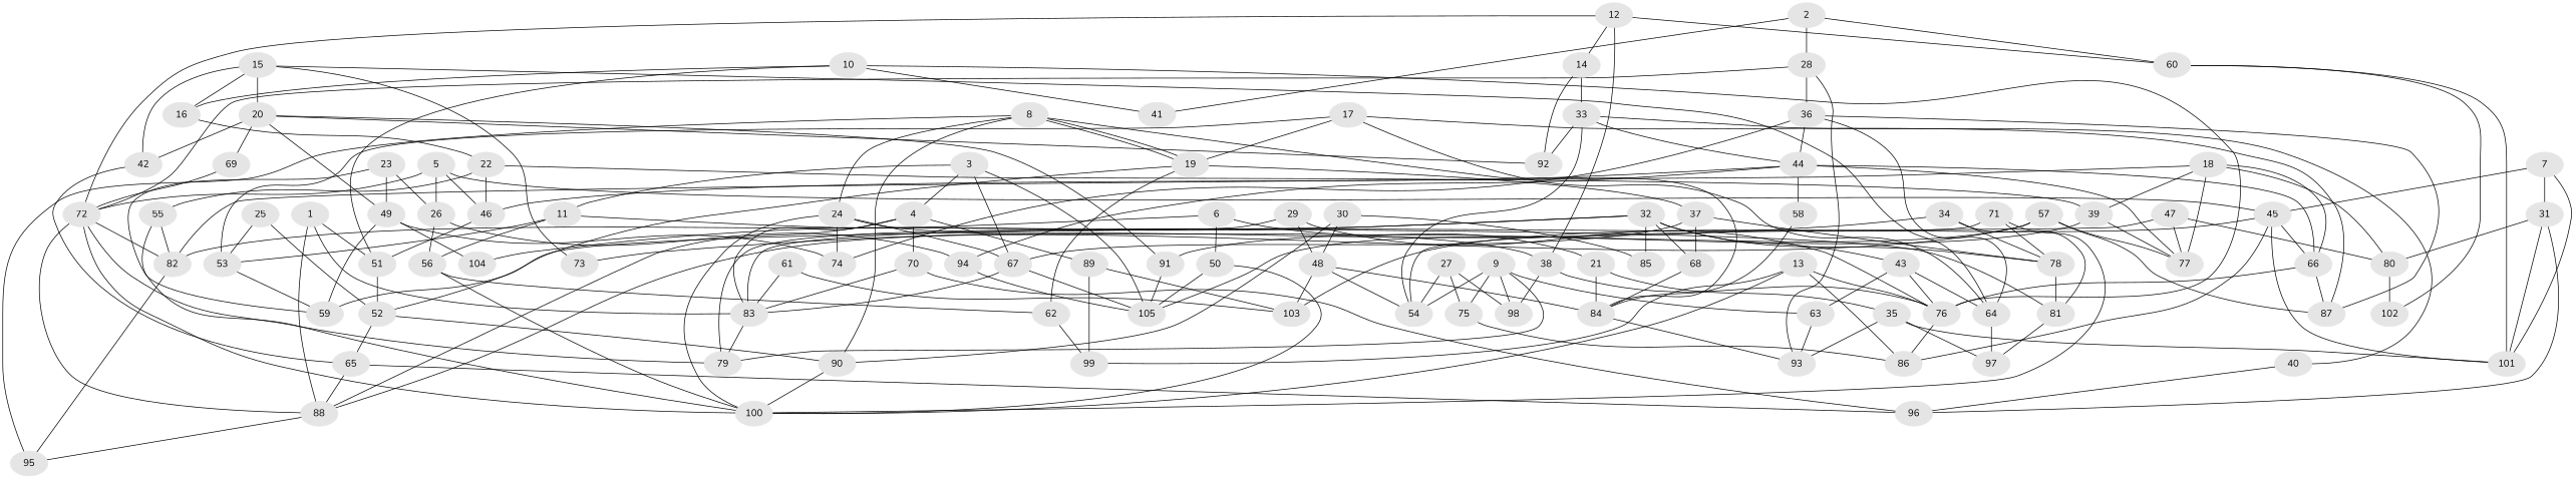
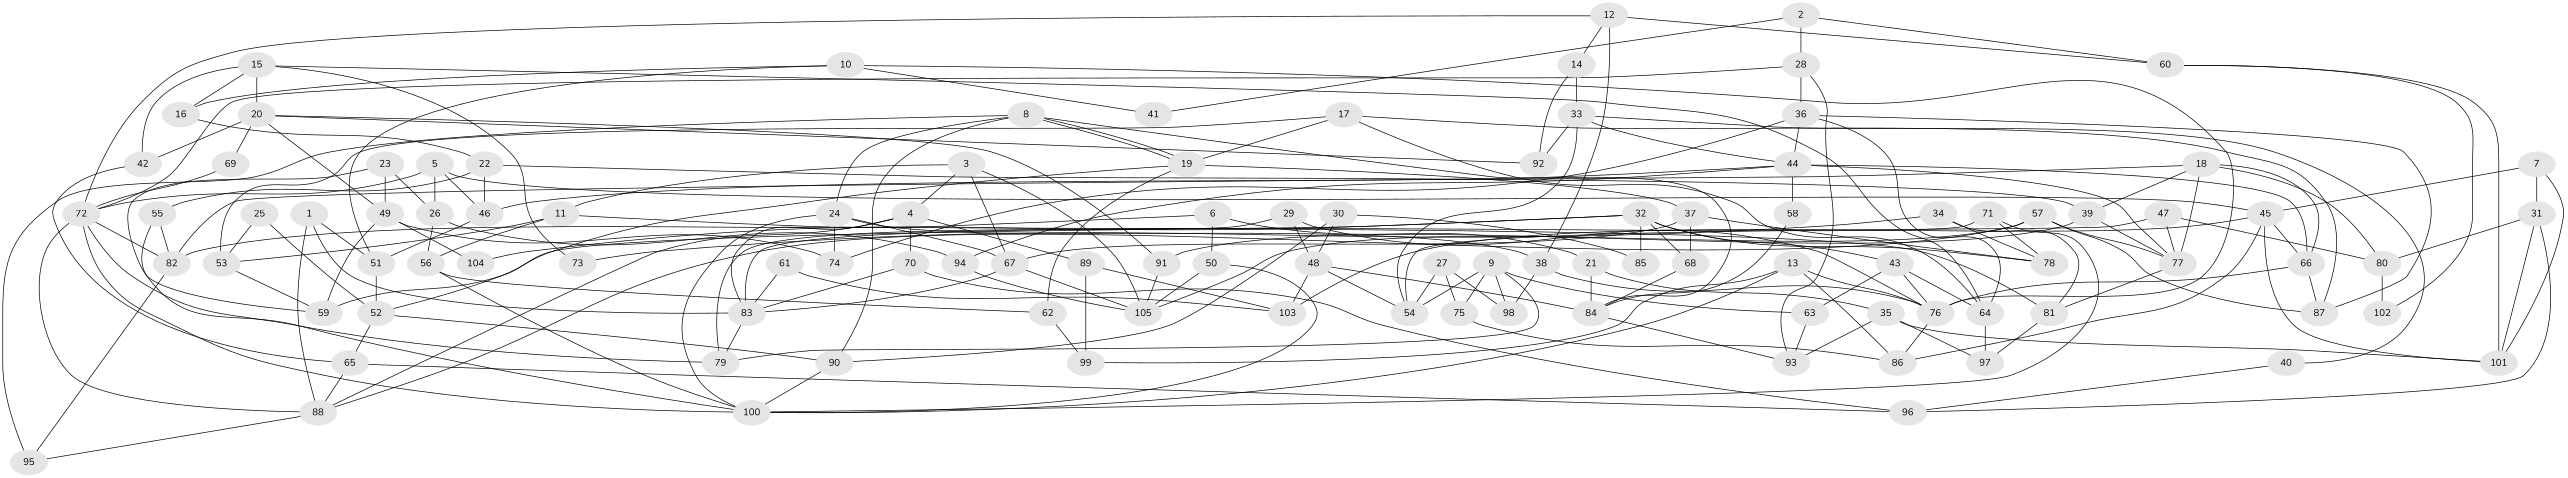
  graph {
    fontname=Nunito
    node [color=gray90 fontname=Nunito style=filled]
    edge [fontname=Nunito]
    1
    51
    83
    88
    52
    79
    95
    2
    28
    41
    60
    72
    36
    93
    101
    102
    3
    4
    11
    67
    105
    70
    89
    53
    56
    81
    96
    99
    103
    5
    26
    45
    46
    94
    86
    66
    82
    100
    6
    21
    50
    84
    35
    7
    31
    80
    8
    19
    24
    90
    37
    62
    38
    74
    9
    54
    63
    75
    98
    10
    16
    76
    22
    59
    97
    12
    14
    33
    92
    13
    40
    44
    15
    20
    42
    64
    73
    49
    69
    91
    65
    39
    55
    17
    87
    18
    77
    68
    78
    104
    23
    25
    27
    29
    48
    30
    85
    32
    43
    58
    34
    47
    57
    61
    71
    1 -- 51
    1 -- 83
    1 -- 88
    51 -- 52
    83 -- 79
    88 -- 95
    52 -- 90
    52 -- 65
    2 -- 28
    2 -- 41
    2 -- 60
    28 -- 72
    28 -- 36
    28 -- 93
    60 -- 101
    60 -- 102
    72 -- 88
    72 -- 79
    72 -- 82
    72 -- 100
    36 -- 74
    36 -- 44
    36 -- 64
    36 -- 87
    3 -- 4
    3 -- 11
    3 -- 67
    3 -- 105
    4 -- 83
    4 -- 88
    4 -- 70
    4 -- 89
    11 -- 53
    11 -- 56
    11 -- 81
    67 -- 83
    67 -- 105
    70 -- 83
    70 -- 96
    89 -- 99
    89 -- 103
    53 -- 59
    56 -- 100
    56 -- 62
    81 -- 97
    5 -- 72
    5 -- 26
    5 -- 45
    5 -- 46
    26 -- 56
    26 -- 94
    45 -- 101
    45 -- 103
    45 -- 86
    45 -- 66
    46 -- 51
    94 -- 105
    66 -- 76
    66 -- 87
    82 -- 95
    6 -- 82
    6 -- 21
    6 -- 50
    21 -- 84
    21 -- 35
    50 -- 105
    50 -- 100
    84 -- 93
    35 -- 93
    35 -- 101
    35 -- 97
    7 -- 101
    7 -- 45
    7 -- 31
    31 -- 101
    31 -- 96
    31 -- 80
    80 -- 102
    8 -- 95
    8 -- 84
    8 -- 19
    8 -- 19
    8 -- 24
    8 -- 90
    19 -- 52
    19 -- 37
    19 -- 62
    24 -- 67
    24 -- 100
    24 -- 38
    24 -- 74
    90 -- 100
    37 -- 67
    37 -- 68
    37 -- 78
    62 -- 99
    38 -- 98
    38 -- 76
    9 -- 79
    9 -- 54
    9 -- 63
    9 -- 75
    9 -- 98
    63 -- 93
    75 -- 86
    10 -- 51
    10 -- 41
    10 -- 16
    10 -- 76
    16 -- 22
    76 -- 86
    22 -- 46
    22 -- 39
    22 -- 55
    12 -- 60
    12 -- 72
    12 -- 38
    12 -- 14
    14 -- 33
    14 -- 92
    33 -- 54
    33 -- 92
    33 -- 40
    33 -- 44
    13 -- 99
    13 -- 86
    13 -- 100
    13 -- 76
    40 -- 96
    44 -- 46
    44 -- 94
    44 -- 66
    44 -- 77
    44 -- 58
    15 -- 16
    15 -- 20
    15 -- 42
    15 -- 64
    15 -- 73
    20 -- 92
    20 -- 42
    20 -- 49
    20 -- 69
    20 -- 91
    42 -- 65
    64 -- 97
    49 -- 74
    49 -- 59
    49 -- 104
    69 -- 72
    91 -- 105
    65 -- 88
    65 -- 96
    39 -- 91
    39 -- 77
    55 -- 82
    55 -- 100
    17 -- 53
    17 -- 19
    17 -- 64
    17 -- 87
    18 -- 66
    18 -- 82
    18 -- 80
    18 -- 39
    18 -- 77
    68 -- 84
-   78 -- 81
+   77 -- 81
    23 -- 26
    23 -- 59
    23 -- 49
    25 -- 52
    25 -- 53
    27 -- 54
    27 -- 75
    27 -- 98
    29 -- 79
    29 -- 76
    29 -- 48
    48 -- 103
    48 -- 84
    48 -- 54
    30 -- 90
    30 -- 48
    30 -- 85
    32 -- 59
    32 -- 68
    32 -- 78
    32 -- 104
    32 -- 85
    32 -- 43
    43 -- 63
    43 -- 76
    43 -- 64
    58 -- 84
    34 -- 81
    34 -- 73
    34 -- 78
    47 -- 80
    47 -- 54
    47 -- 77
    57 -- 88
    57 -- 105
    57 -- 87
    57 -- 77
    61 -- 83
    61 -- 103
    71 -- 83
    71 -- 100
    71 -- 78
  }
